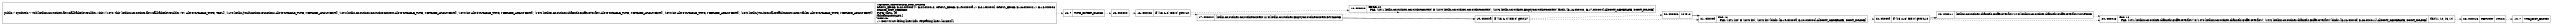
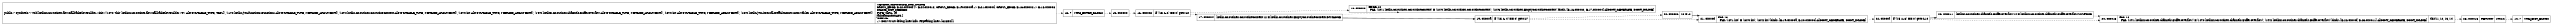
  digraph {
    rankdir=LR
    node [shape=record]
    edge [style=dashed]
-   n1 [label="{13\:\ ?|TYPE_ENTER_BLOCK\l}"]
+   n1 [label="{13\:\ ?|MTH_ENTER_BLOCK\l}"]
    n2 [label="{15\:\ 0x0000}"]
    n3 [label="{16\:\ 0x0002|if ((r5 & 2) == 0) goto L4\l}"]
    n4 [label="{17\:\ 0x0004|kotlin.coroutines.CoroutineContext r2 = kotlin.coroutines.EmptyCoroutineContext.INSTANCE\l}"]
    n5 [label="{18\:\ 0x0008|EDGE: r2 \l  PHI: (r2v1 kotlin.coroutines.CoroutineContext) = (r2v0 kotlin.coroutines.CoroutineContext), (r2v3 kotlin.coroutines.EmptyCoroutineContext) binds: [B:16:0x0002, B:17:0x0004] A[DONT_GENERATE, DONT_INLINE]\l}"]
    n6 [label="{19\:\ 0x000a|if ((r5 & 4) == 0) goto L7\l}"]
    n7 [label="{20\:\ 0x000c|r3 = \-2\l}"]
    n8 [label="{21\:\ 0x000d|PHI: r3 \l  PHI: (r3v1 int) = (r3v0 int), (r3v2 int) binds: [B:19:0x000a, B:20:0x000c] A[DONT_GENERATE, DONT_INLINE]\l}"]
    n9 [label="{22\:\ 0x000f|if ((r5 & 8) == 0) goto L10\l}"]
    n10 [label="{23\:\ 0x0011|kotlinx.coroutines.channels.BufferOverflow r4 = kotlinx.coroutines.channels.BufferOverflow.SUSPEND\l}"]
    n11 [label="{24\:\ 0x0013|PHI: r4 \l  PHI: (r4v1 kotlinx.coroutines.channels.BufferOverflow) = (r4v0 kotlinx.coroutines.channels.BufferOverflow), (r4v2 kotlinx.coroutines.channels.BufferOverflow) binds: [B:22:0x000f, B:23:0x0011] A[DONT_GENERATE, DONT_INLINE]\l|this(r1, r2, r3, r4)\l}"]
    n12 [label="{25\:\ 0x0016|RETURN\l|return\l}"]
    n13 [label="{14\:\ ?|MTH_EXIT_BLOCK\l}"]
    n14 [label="{public \/* synthetic *\/ void kotlinx.coroutines.flow.CallbackFlowBuilder.\<init\>((r0v0 'this' kotlinx.coroutines.flow.CallbackFlowBuilder\<T\> A[IMMUTABLE_TYPE, THIS]), (r1v0 kotlin.jvm.functions.Function2 A[IMMUTABLE_TYPE, METHOD_ARGUMENT]), (r2v0 kotlin.coroutines.CoroutineContext A[IMMUTABLE_TYPE, METHOD_ARGUMENT]), (r3v0 int A[IMMUTABLE_TYPE, METHOD_ARGUMENT]), (r4v0 kotlinx.coroutines.channels.BufferOverflow A[IMMUTABLE_TYPE, METHOD_ARGUMENT]), (r5v0 int A[IMMUTABLE_TYPE, METHOD_ARGUMENT]), (r6v0 kotlin.jvm.internal.DefaultConstructorMarker A[IMMUTABLE_TYPE, METHOD_ARGUMENT]))  | METHOD_CANDIDATE_FOR_INLINE\lCROSS_EDGE: B:22:0x000f \-\> B:24:0x0013, CROSS_EDGE: B:19:0x000a \-\> B:21:0x000d, CROSS_EDGE: B:16:0x0002 \-\> B:18:0x0008\lINLINE_NOT_NEEDED\lTYPE_VARS: [T]\lJadxCommentsAttr\{\l DEBUG: \l \-\> Don't trust debug lines info. Repeating lines: [328=4]\}\l}"]
    n1 -> n2
    n2 -> n3 [style=dotted]
    n3 -> n4
    n3 -> n5
    n4 -> n5 [style=dotted]
    n4 -> n6 [style=bold]
    n6 -> n7
    n6 -> n8
    n7 -> n8 [style=bold]
    n8 -> n9 [style=dotted]
    n9 -> n10 [style=bold]
    n9 -> n11
    n10 -> n11
    n11 -> n12
    n12 -> n13
    n14 -> n1 [style=dotted]
  }
